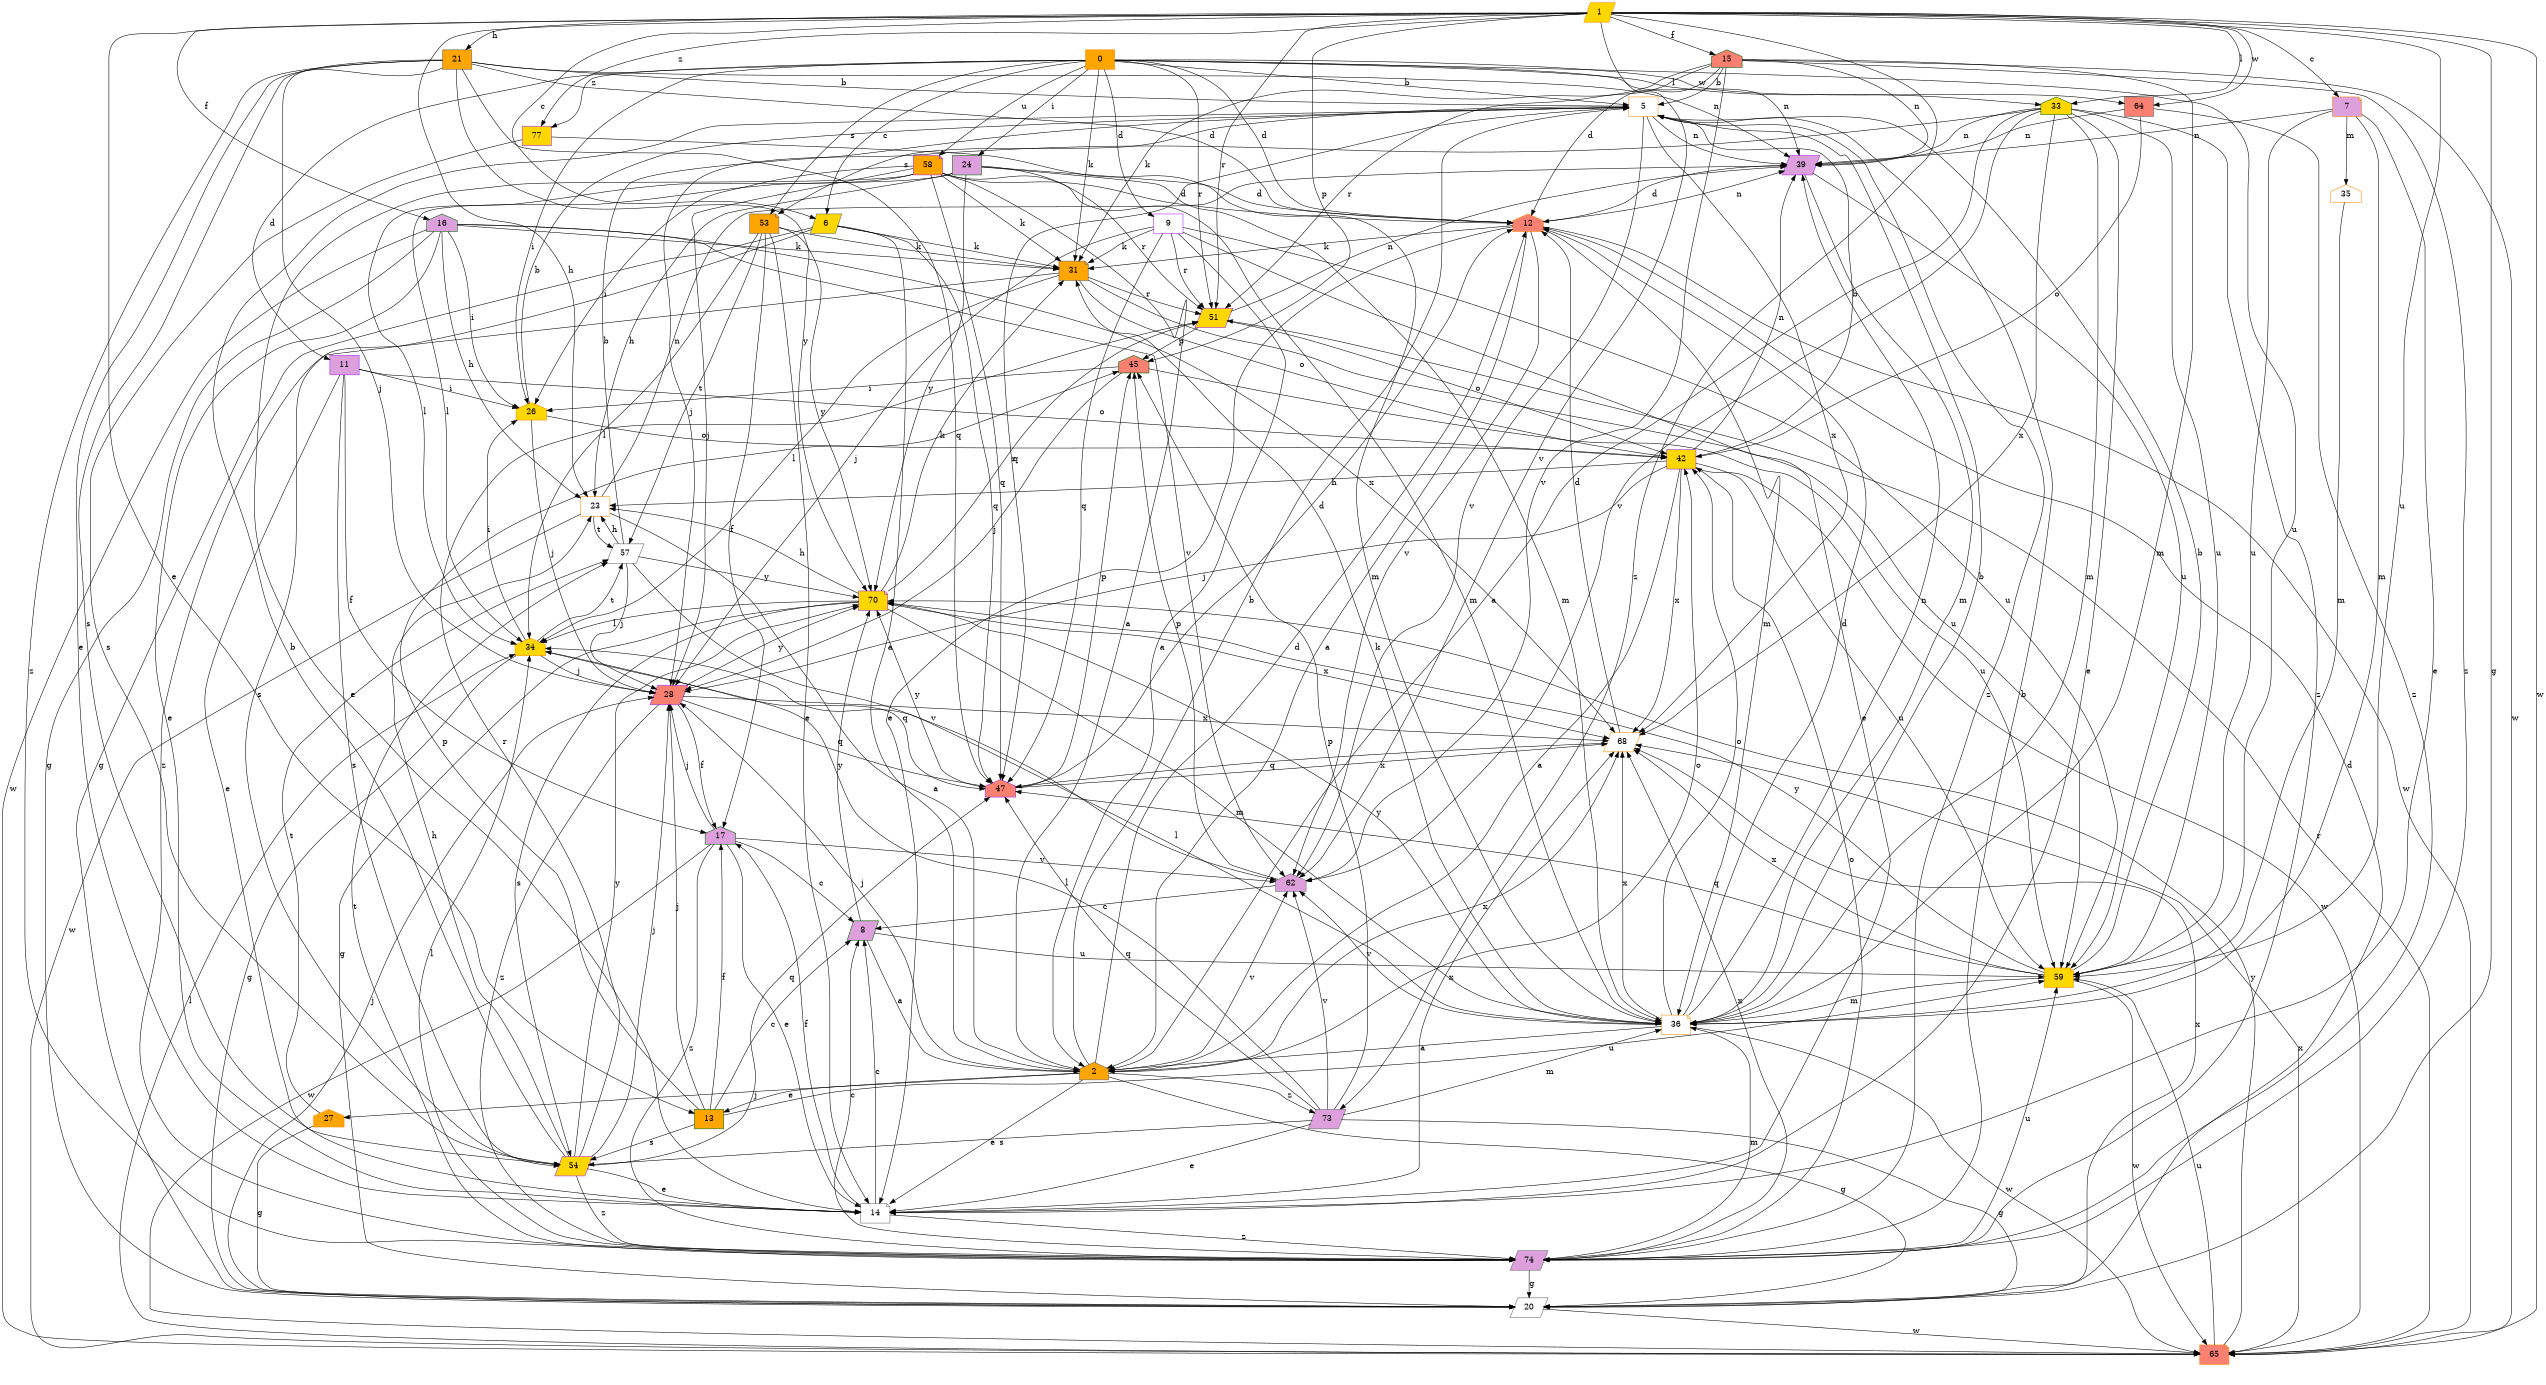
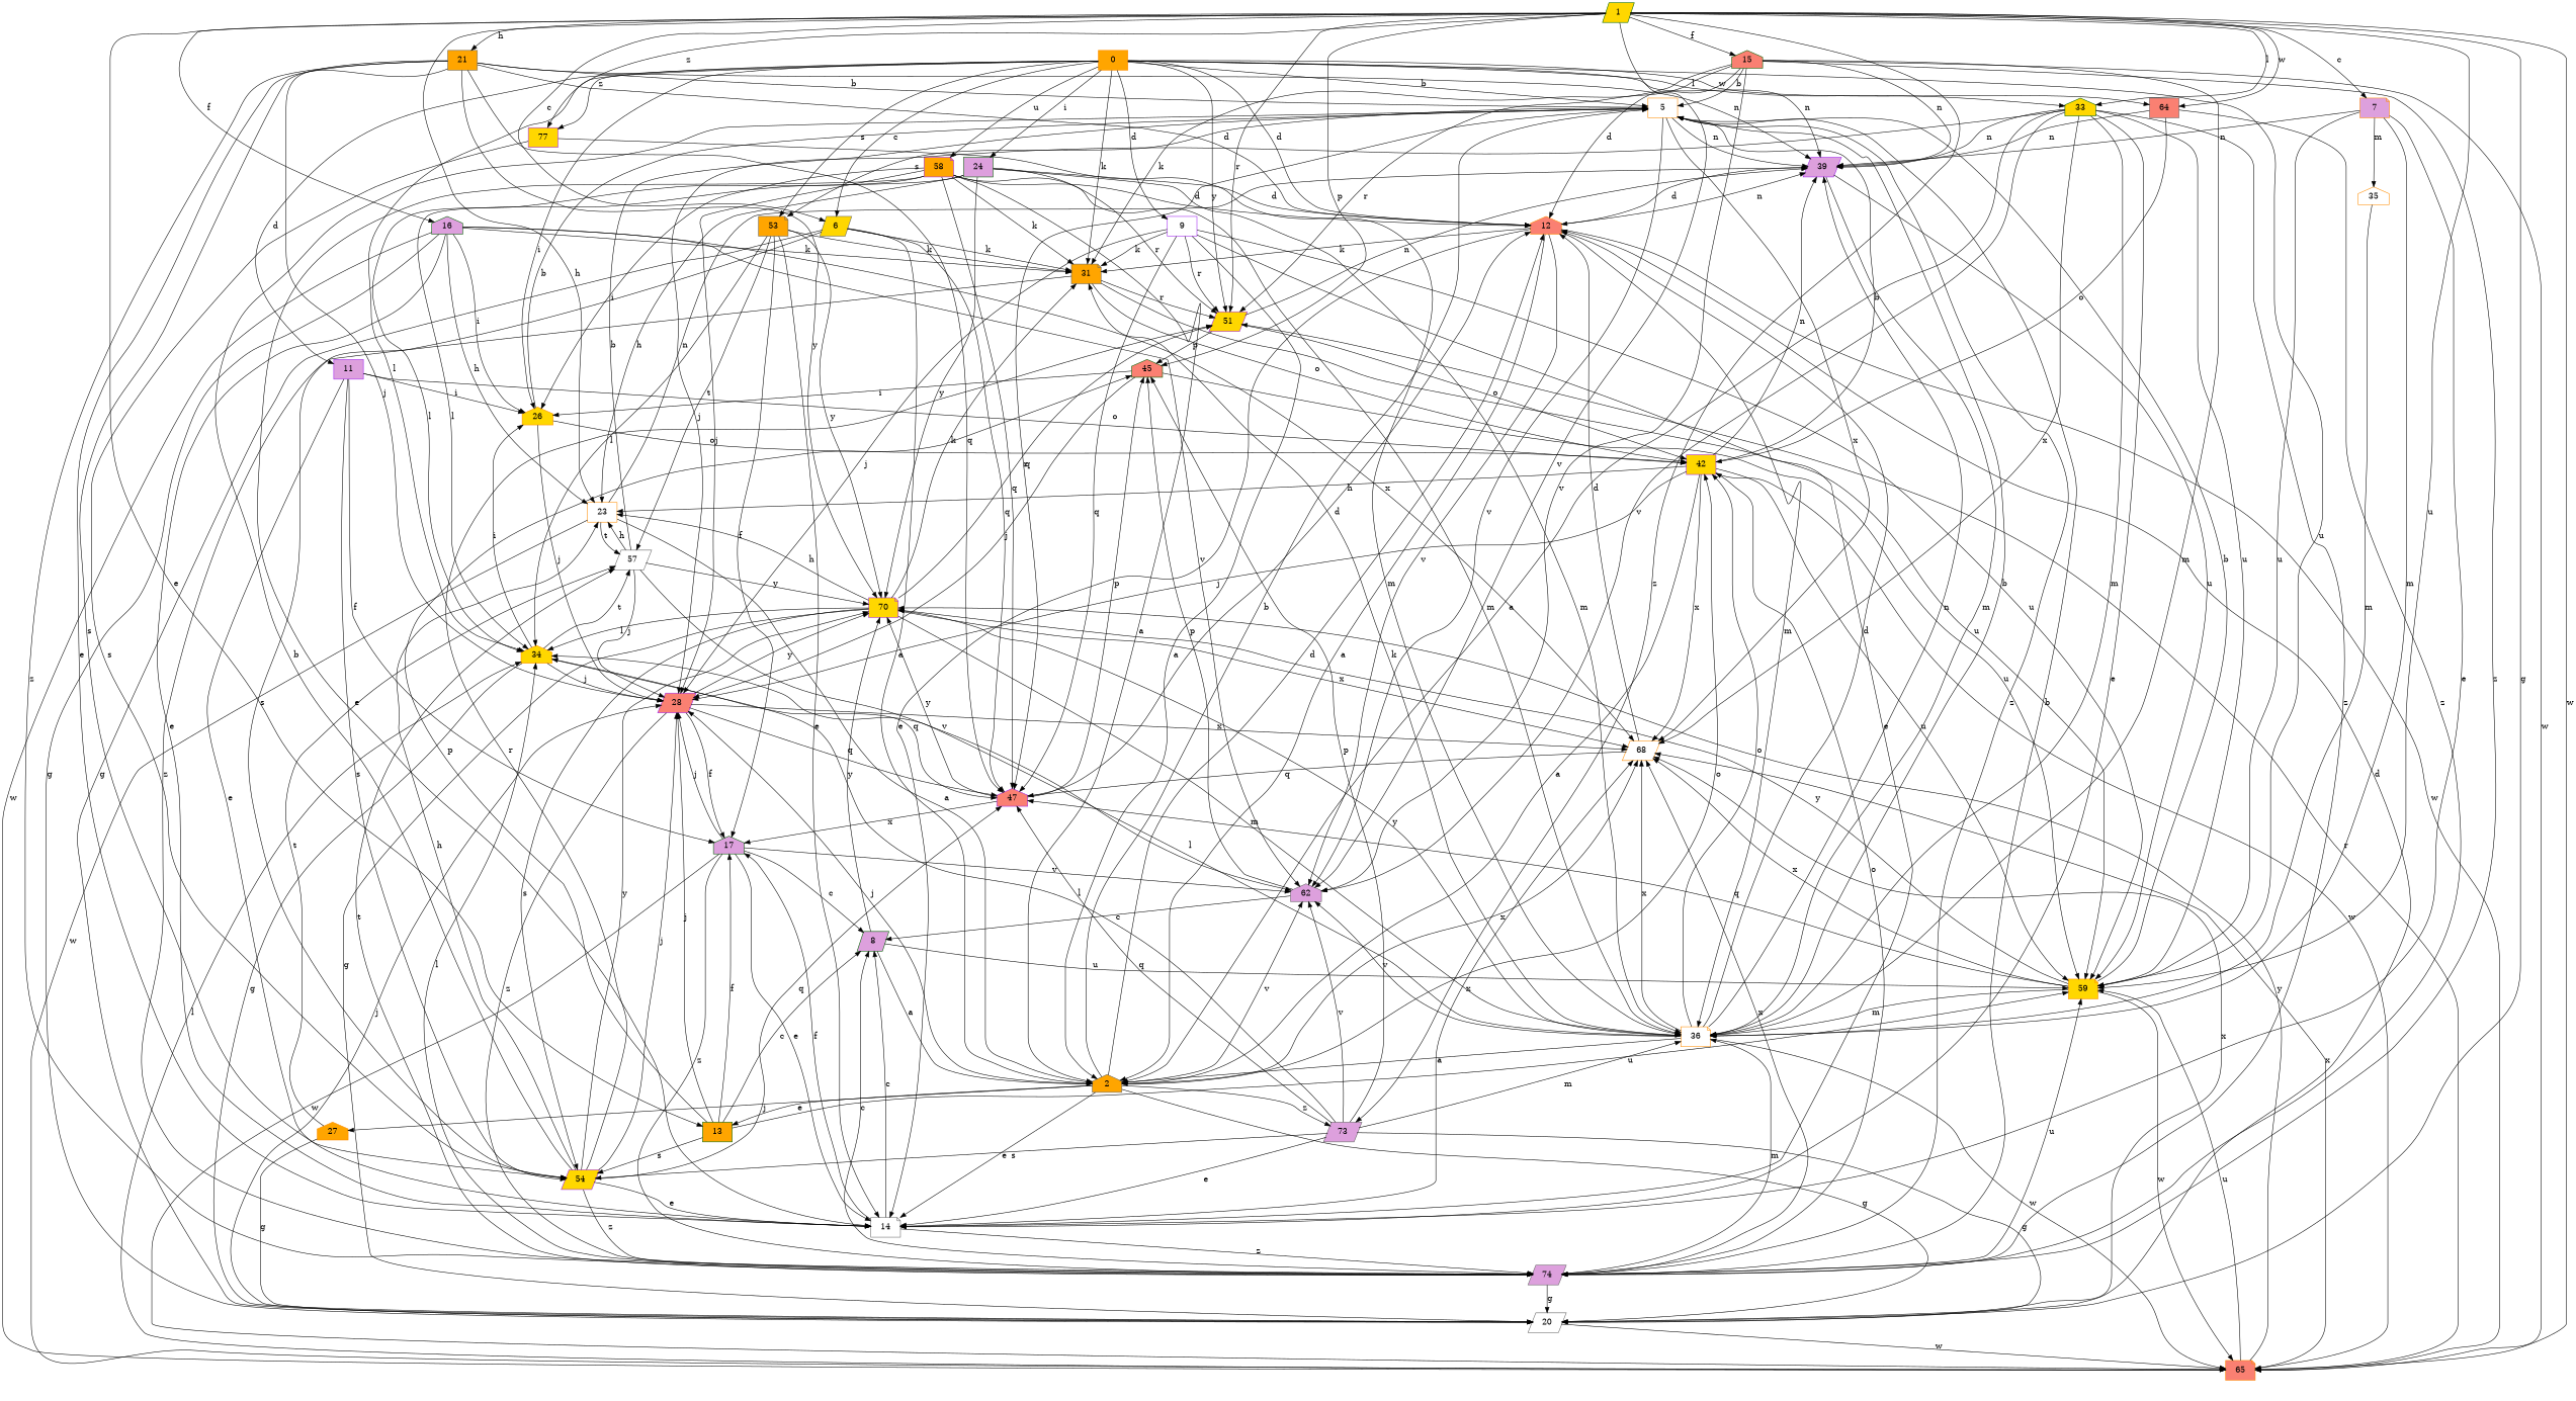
  strict digraph {
    node [color=darkorange fillcolor=gold shape=house style=filled]
    0 [fillcolor=orange shape=box]
    5 [fillcolor=white shape=box]
    6 [color=gray40 shape=parallelogram]
    9 [color=purple fillcolor=white shape=box]
    11 [color=purple fillcolor=plum shape=box]
    12 [fillcolor=salmon]
    24 [color=darkgreen fillcolor=plum shape=box]
    26
    31 [color=gray40 fillcolor=orange shape=note]
    33 [color=darkgreen]
    39 [color=purple fillcolor=plum shape=parallelogram]
    51 [color=purple shape=parallelogram]
    53 [color=gray40 fillcolor=orange shape=note]
    58 [color=purple fillcolor=orange shape=note]
    59 [shape=note]
    64 [color=gray40 fillcolor=salmon shape=box]
    n17 [color=purple label=77 shape=box]
    62 [color=gray40 fillcolor=plum]
    68 [fillcolor=white shape=parallelogram]
    47 [color=purple fillcolor=salmon]
    74 [color=gray40 fillcolor=plum shape=parallelogram]
    20 [color=gray40 fillcolor=white shape=parallelogram]
    2 [color=gray40 fillcolor=orange]
    54 [color=purple shape=parallelogram]
    14 [color=gray40 fillcolor=white shape=note]
    28 [color=purple fillcolor=salmon shape=parallelogram]
    42 [color=purple shape=box]
    17 [color=darkgreen fillcolor=plum]
    65 [fillcolor=salmon shape=note]
    36 [fillcolor=white shape=note]
    23 [fillcolor=white shape=box]
    70 [color=purple shape=note]
    34
    45 [color=darkgreen fillcolor=salmon]
    57 [color=gray40 fillcolor=white shape=parallelogram]
-   1 [shape=parallelogram]
+   1 [color=darkgreen shape=parallelogram]
    7 [fillcolor=plum shape=note]
    13 [color=darkgreen fillcolor=orange shape=box]
    15 [color=darkgreen fillcolor=salmon]
    16 [color=darkgreen fillcolor=plum]
    21 [color=gray40 fillcolor=orange shape=box]
    73 [color=gray40 fillcolor=plum shape=parallelogram]
    35 [fillcolor=white]
    8 [color=darkgreen fillcolor=plum shape=parallelogram]
    27 [fillcolor=orange]
    0 -> 5 [label=b]
    0 -> 6 [label=c]
    0 -> 9 [label=d]
    0 -> 11 [label=d]
    0 -> 12 [label=d]
    0 -> 24 [label=i]
    0 -> 26 [label=i]
    0 -> 31 [label=k]
    0 -> 33 [label=l]
    0 -> 39 [label=n]
-   0 -> 51 [label=r]
+   0 -> 51 [label=y]
    0 -> 53 [label=s]
    0 -> 58 [label=u]
    0 -> 59 [label=u]
    0 -> 64 [label=w]
    0 -> n17 [label=z]
    5 -> 39 [label=n]
    5 -> 53 [label=s]
    5 -> 62 [label=v]
    5 -> 68 [label=x]
    5 -> 47 [label=q]
    5 -> 74 [label=z]
    6 -> 31 [label=k]
    6 -> 47 [label=q]
    6 -> 20 [label=g]
    6 -> 2 [label=a]
    6 -> 54 [label=s]
    9 -> 31 [label=k]
    9 -> 51 [label=r]
    9 -> 59 [label=u]
    9 -> 47 [label=q]
    9 -> 2 [label=a]
    9 -> 14 [label=e]
    9 -> 28 [label=j]
    11 -> 26 [label=i]
    11 -> 54 [label=s]
    11 -> 14 [label=e]
    11 -> 42 [label=o]
    11 -> 17 [label=f]
    12 -> 31 [label=k]
    12 -> 39 [label=n]
    12 -> 62 [label=v]
    12 -> 2 [label=a]
    12 -> 14 [label=e]
    12 -> 65 [label=w]
    12 -> 36 [label=m]
    24 -> 12 [label=d]
    24 -> 51 [label=r]
    24 -> 36 [label=m]
    24 -> 23 [label=h]
    24 -> 70 [label=y]
    24 -> 34 [label=l]
    26 -> 5 [label=b]
    26 -> 28 [label=j]
    26 -> 42 [label=o]
    31 -> 51 [label=r]
    31 -> 59 [label=u]
    31 -> 74 [label=z]
    31 -> 42 [label=o]
-   31 -> 34 [label=l]
+   0 -> 34 [label=l]
    33 -> 39 [label=n]
    33 -> 59 [label=u]
    33 -> 62 [label=v]
    33 -> 68 [label=x]
    33 -> 74 [label=z]
    33 -> 2 [label=a]
    33 -> 14 [label=e]
    33 -> 28 [label=j]
    33 -> 36 [label=m]
    39 -> 12 [label=d]
    39 -> 59 [label=u]
    39 -> 36 [label=m]
    51 -> 39 [label=n]
    51 -> 42 [label=o]
    51 -> 45 [label=p]
    53 -> 31 [label=k]
    53 -> 14 [label=e]
    53 -> 17 [label=f]
    53 -> 70 [label=y]
    53 -> 34 [label=l]
    53 -> 57 [label=t]
    58 -> 12 [label=d]
    58 -> 26 [label=i]
    58 -> 31 [label=k]
    58 -> 47 [label=q]
    58 -> 2 [label=a]
    58 -> 14 [label=e]
    58 -> 28 [label=j]
    58 -> 36 [label=m]
    58 -> 34 [label=l]
    59 -> 5 [label=b]
    59 -> 68 [label=x]
    59 -> 47 [label=q]
    59 -> 65 [label=w]
    59 -> 36 [label=m]
    59 -> 70 [label=y]
    64 -> 39 [label=n]
    64 -> 74 [label=z]
    64 -> 42 [label=o]
    n17 -> 54 [label=s]
    n17 -> 36 [label=m]
    62 -> 45 [label=p]
    62 -> 8 [label=c]
    68 -> 12 [label=d]
    68 -> 47 [label=q]
    47 -> 12 [label=d]
-   47 -> 68 [label=x]
+   47 -> 17 [label=x]
    47 -> 70 [label=y]
    47 -> 45 [label=p]
    74 -> 5 [label=b]
    74 -> 59 [label=u]
    74 -> 68 [label=x]
    74 -> 20 [label=g]
    74 -> 42 [label=o]
    74 -> 36 [label=m]
    74 -> 34 [label=l]
    74 -> 57 [label=t]
    74 -> 8 [label=c]
    20 -> 12 [label=d]
    20 -> 68 [label=x]
    20 -> 28 [label=j]
    20 -> 65 [label=w]
    2 -> 5 [label=b]
    2 -> 12 [label=d]
    2 -> 62 [label=v]
    2 -> 68 [label=x]
    2 -> 20 [label=g]
    2 -> 14 [label=e]
    2 -> 28 [label=j]
    2 -> 42 [label=o]
    2 -> 13 [label=e]
    2 -> 73 [label=z]
    2 -> 27 [label=j]
    54 -> 5 [label=b]
    54 -> 51 [label=r]
    54 -> 47 [label=q]
    54 -> 74 [label=z]
    54 -> 14 [label=e]
    54 -> 28 [label=j]
    54 -> 23 [label=h]
    54 -> 70 [label=y]
    14 -> 68 [label=x]
    14 -> 74 [label=z]
    14 -> 17 [label=f]
    14 -> 8 [label=c]
    28 -> 68 [label=x]
    28 -> 47 [label=q]
    28 -> 74 [label=z]
    28 -> 17 [label=f]
    28 -> 70 [label=y]
    42 -> 5 [label=b]
    42 -> 39 [label=n]
    42 -> 59 [label=u]
    42 -> 68 [label=x]
    42 -> 2 [label=a]
    42 -> 28 [label=j]
    42 -> 65 [label=w]
    42 -> 23 [label=h]
    17 -> 62 [label=v]
    17 -> 74 [label=z]
    17 -> 14 [label=e]
    17 -> 28 [label=j]
    17 -> 65 [label=w]
    17 -> 8 [label=c]
    65 -> 51 [label=r]
    65 -> 59 [label=u]
    65 -> 68 [label=x]
    65 -> 70 [label=y]
    65 -> 34 [label=l]
    36 -> 5 [label=b]
    36 -> 12 [label=d]
    36 -> 31 [label=k]
    36 -> 39 [label=n]
    36 -> 62 [label=v]
    36 -> 68 [label=x]
    36 -> 2 [label=a]
    36 -> 42 [label=o]
    36 -> 65 [label=w]
    36 -> 70 [label=y]
    36 -> 34 [label=l]
    23 -> 39 [label=n]
    23 -> 2 [label=a]
    23 -> 65 [label=w]
    23 -> 57 [label=t]
    70 -> 31 [label=k]
    70 -> 51 [label=r]
    70 -> 68 [label=x]
    70 -> 20 [label=g]
    70 -> 54 [label=s]
    70 -> 36 [label=m]
    70 -> 23 [label=h]
    70 -> 34 [label=l]
    34 -> 26 [label=i]
    34 -> 47 [label=q]
    34 -> 20 [label=g]
    34 -> 28 [label=j]
    34 -> 57 [label=t]
    45 -> 26 [label=i]
    45 -> 59 [label=u]
    45 -> 28 [label=j]
    57 -> 5 [label=b]
    57 -> 62 [label=v]
    57 -> 28 [label=j]
    57 -> 23 [label=h]
    57 -> 70 [label=y]
    1 -> 6 [label=c]
    1 -> 33 [label=l]
    1 -> 51 [label=r]
    1 -> 59 [label=u]
    1 -> 64 [label=w]
    1 -> n17 [label=z]
    1 -> 62 [label=v]
    1 -> 20 [label=g]
    1 -> 65 [label=w]
    1 -> 23 [label=h]
    1 -> 45 [label=p]
    1 -> 7 [label=c]
    1 -> 13 [label=e]
    1 -> 15 [label=f]
    1 -> 16 [label=f]
    1 -> 21 [label=h]
    1 -> 73 [label=z]
    7 -> 39 [label=n]
    7 -> 59 [label=u]
    7 -> 14 [label=e]
    7 -> 36 [label=m]
    7 -> 35 [label=m]
    13 -> 59 [label=u]
    13 -> 54 [label=s]
    13 -> 28 [label=j]
    13 -> 17 [label=f]
    13 -> 45 [label=p]
    13 -> 8 [label=c]
    15 -> 5 [label=b]
    15 -> 12 [label=d]
    15 -> 31 [label=k]
    15 -> 39 [label=n]
    15 -> 51 [label=r]
    15 -> 62 [label=v]
    15 -> 74 [label=z]
    15 -> 65 [label=w]
    15 -> 36 [label=m]
    16 -> 26 [label=i]
    16 -> 31 [label=k]
    16 -> 62 [label=v]
    16 -> 68 [label=x]
    16 -> 20 [label=g]
    16 -> 14 [label=e]
    16 -> 65 [label=w]
    16 -> 23 [label=h]
    21 -> 5 [label=b]
    21 -> 12 [label=d]
    21 -> 39 [label=n]
    21 -> 47 [label=q]
    21 -> 74 [label=z]
    21 -> 54 [label=s]
    21 -> 14 [label=e]
    21 -> 28 [label=j]
    21 -> 70 [label=y]
    73 -> 62 [label=v]
    73 -> 47 [label=q]
    73 -> 20 [label=g]
    73 -> 54 [label=s]
    73 -> 14 [label=e]
    73 -> 36 [label=m]
    73 -> 34 [label=l]
    73 -> 45 [label=p]
    35 -> 36 [label=m]
    8 -> 59 [label=u]
    8 -> 2 [label=a]
    8 -> 70 [label=y]
    27 -> 20 [label=g]
    27 -> 57 [label=t]
  }
